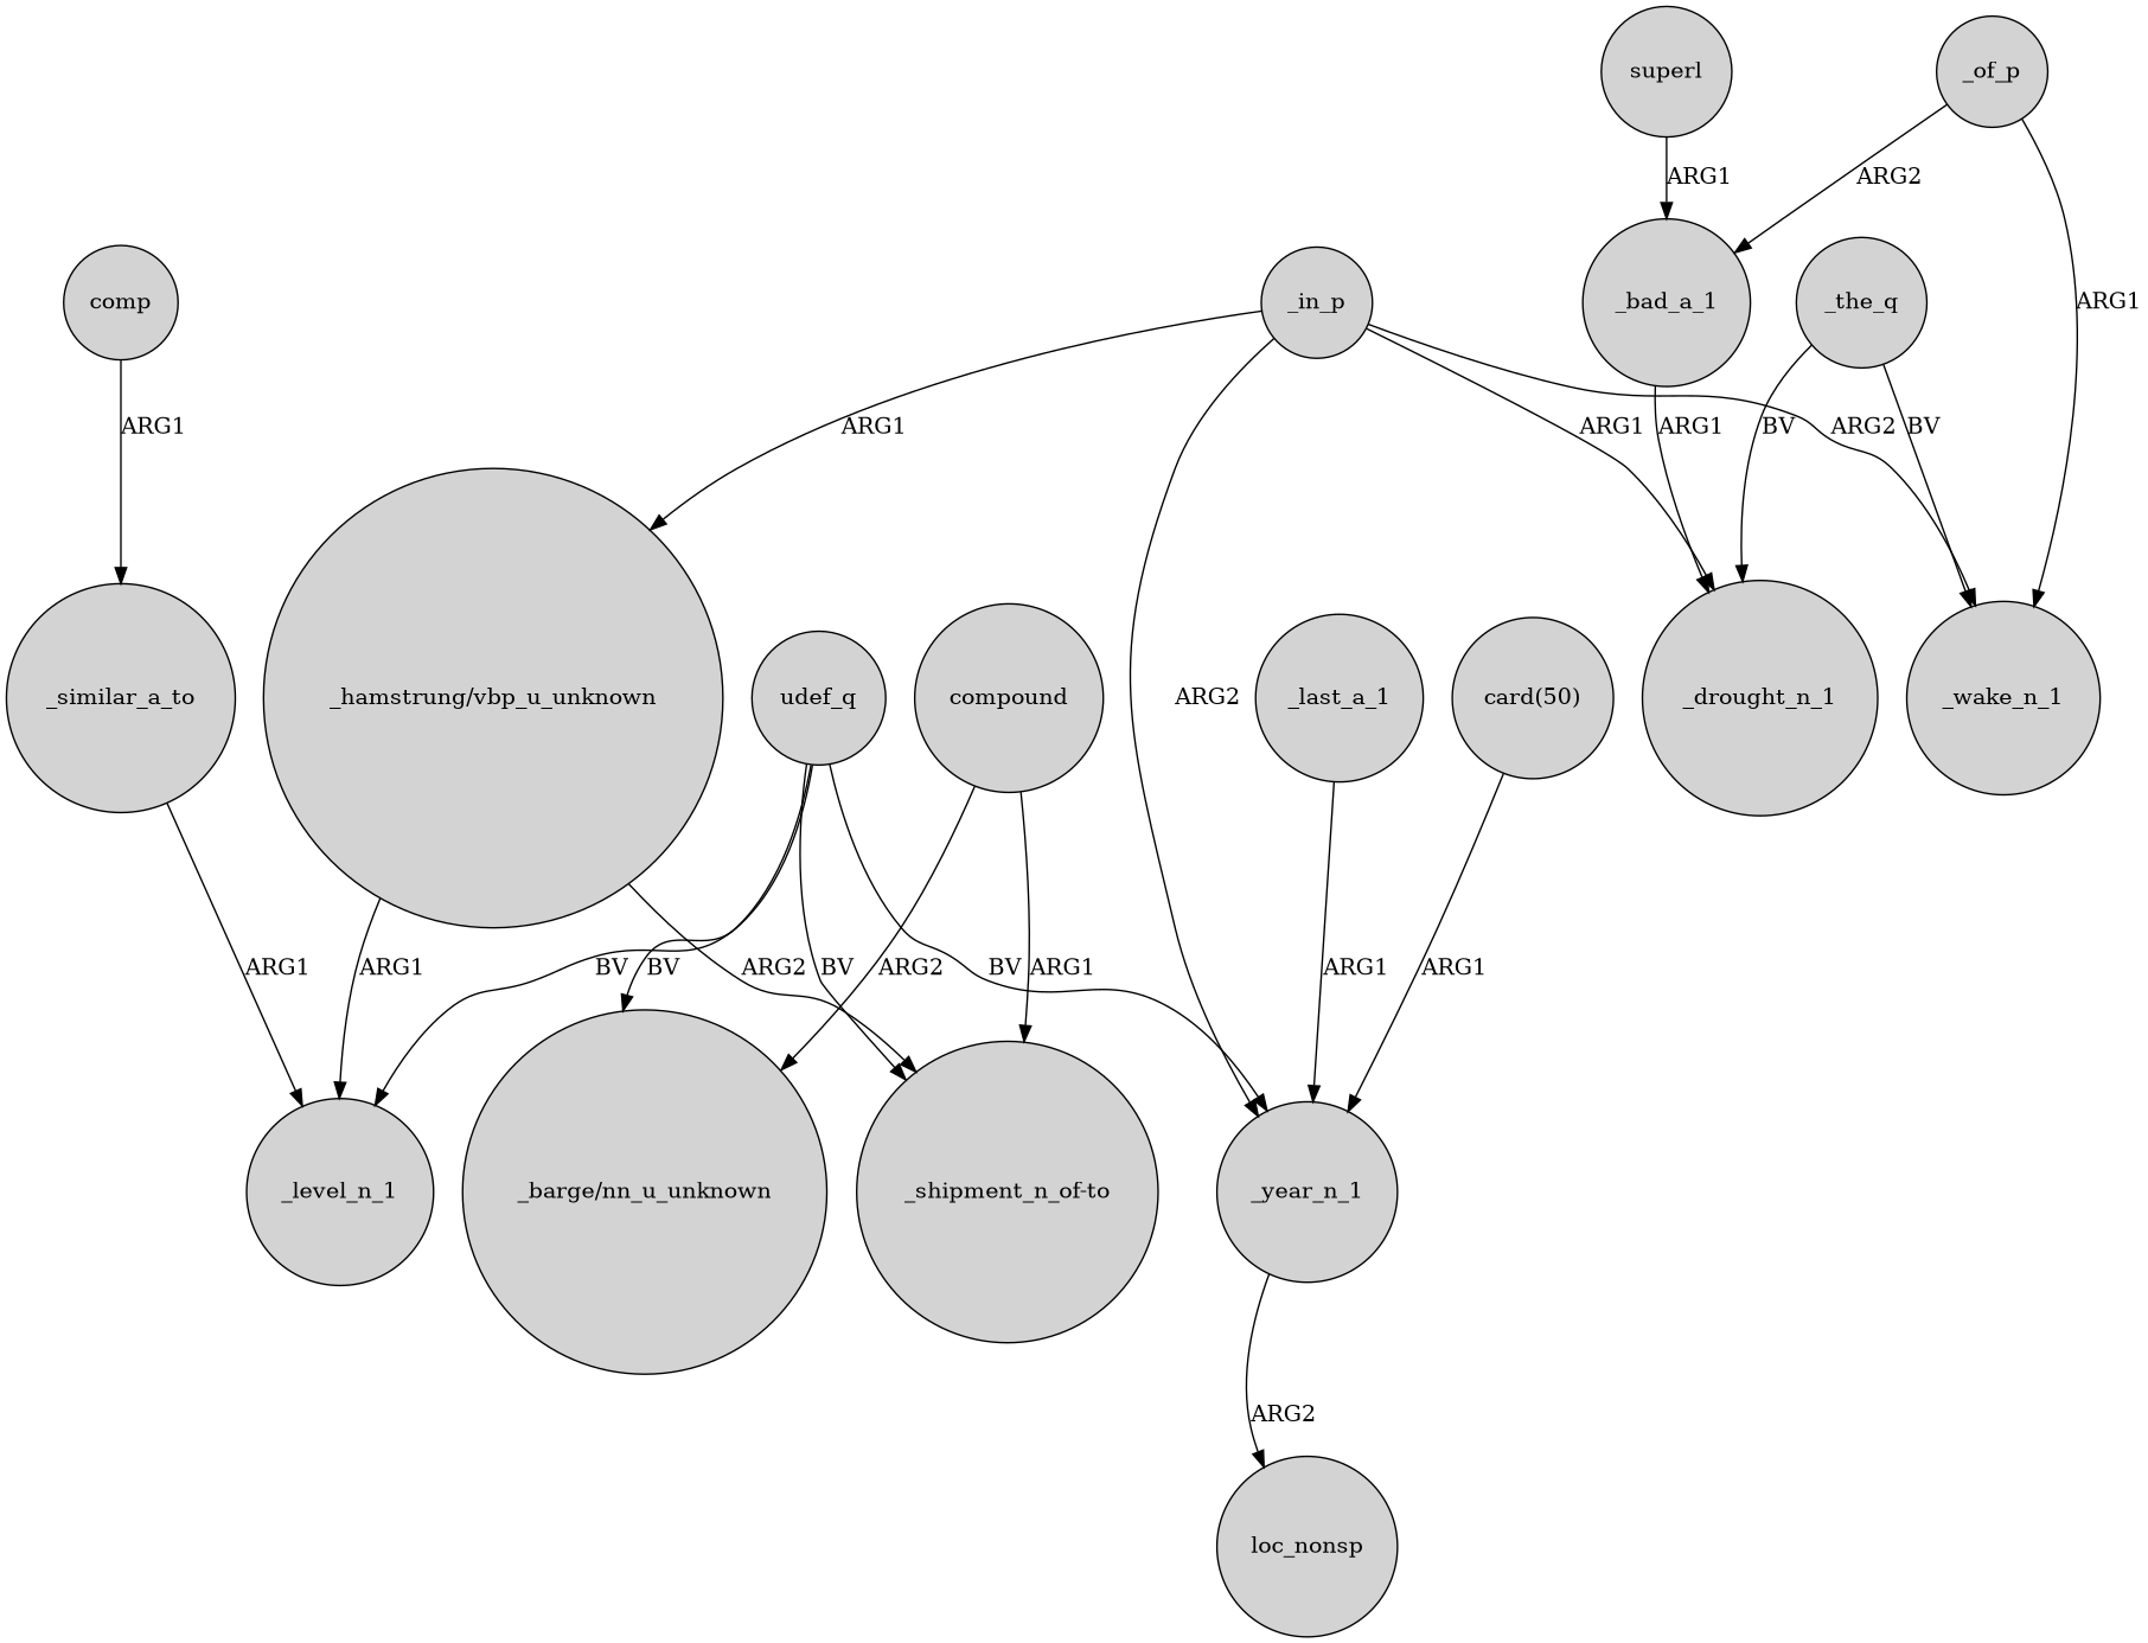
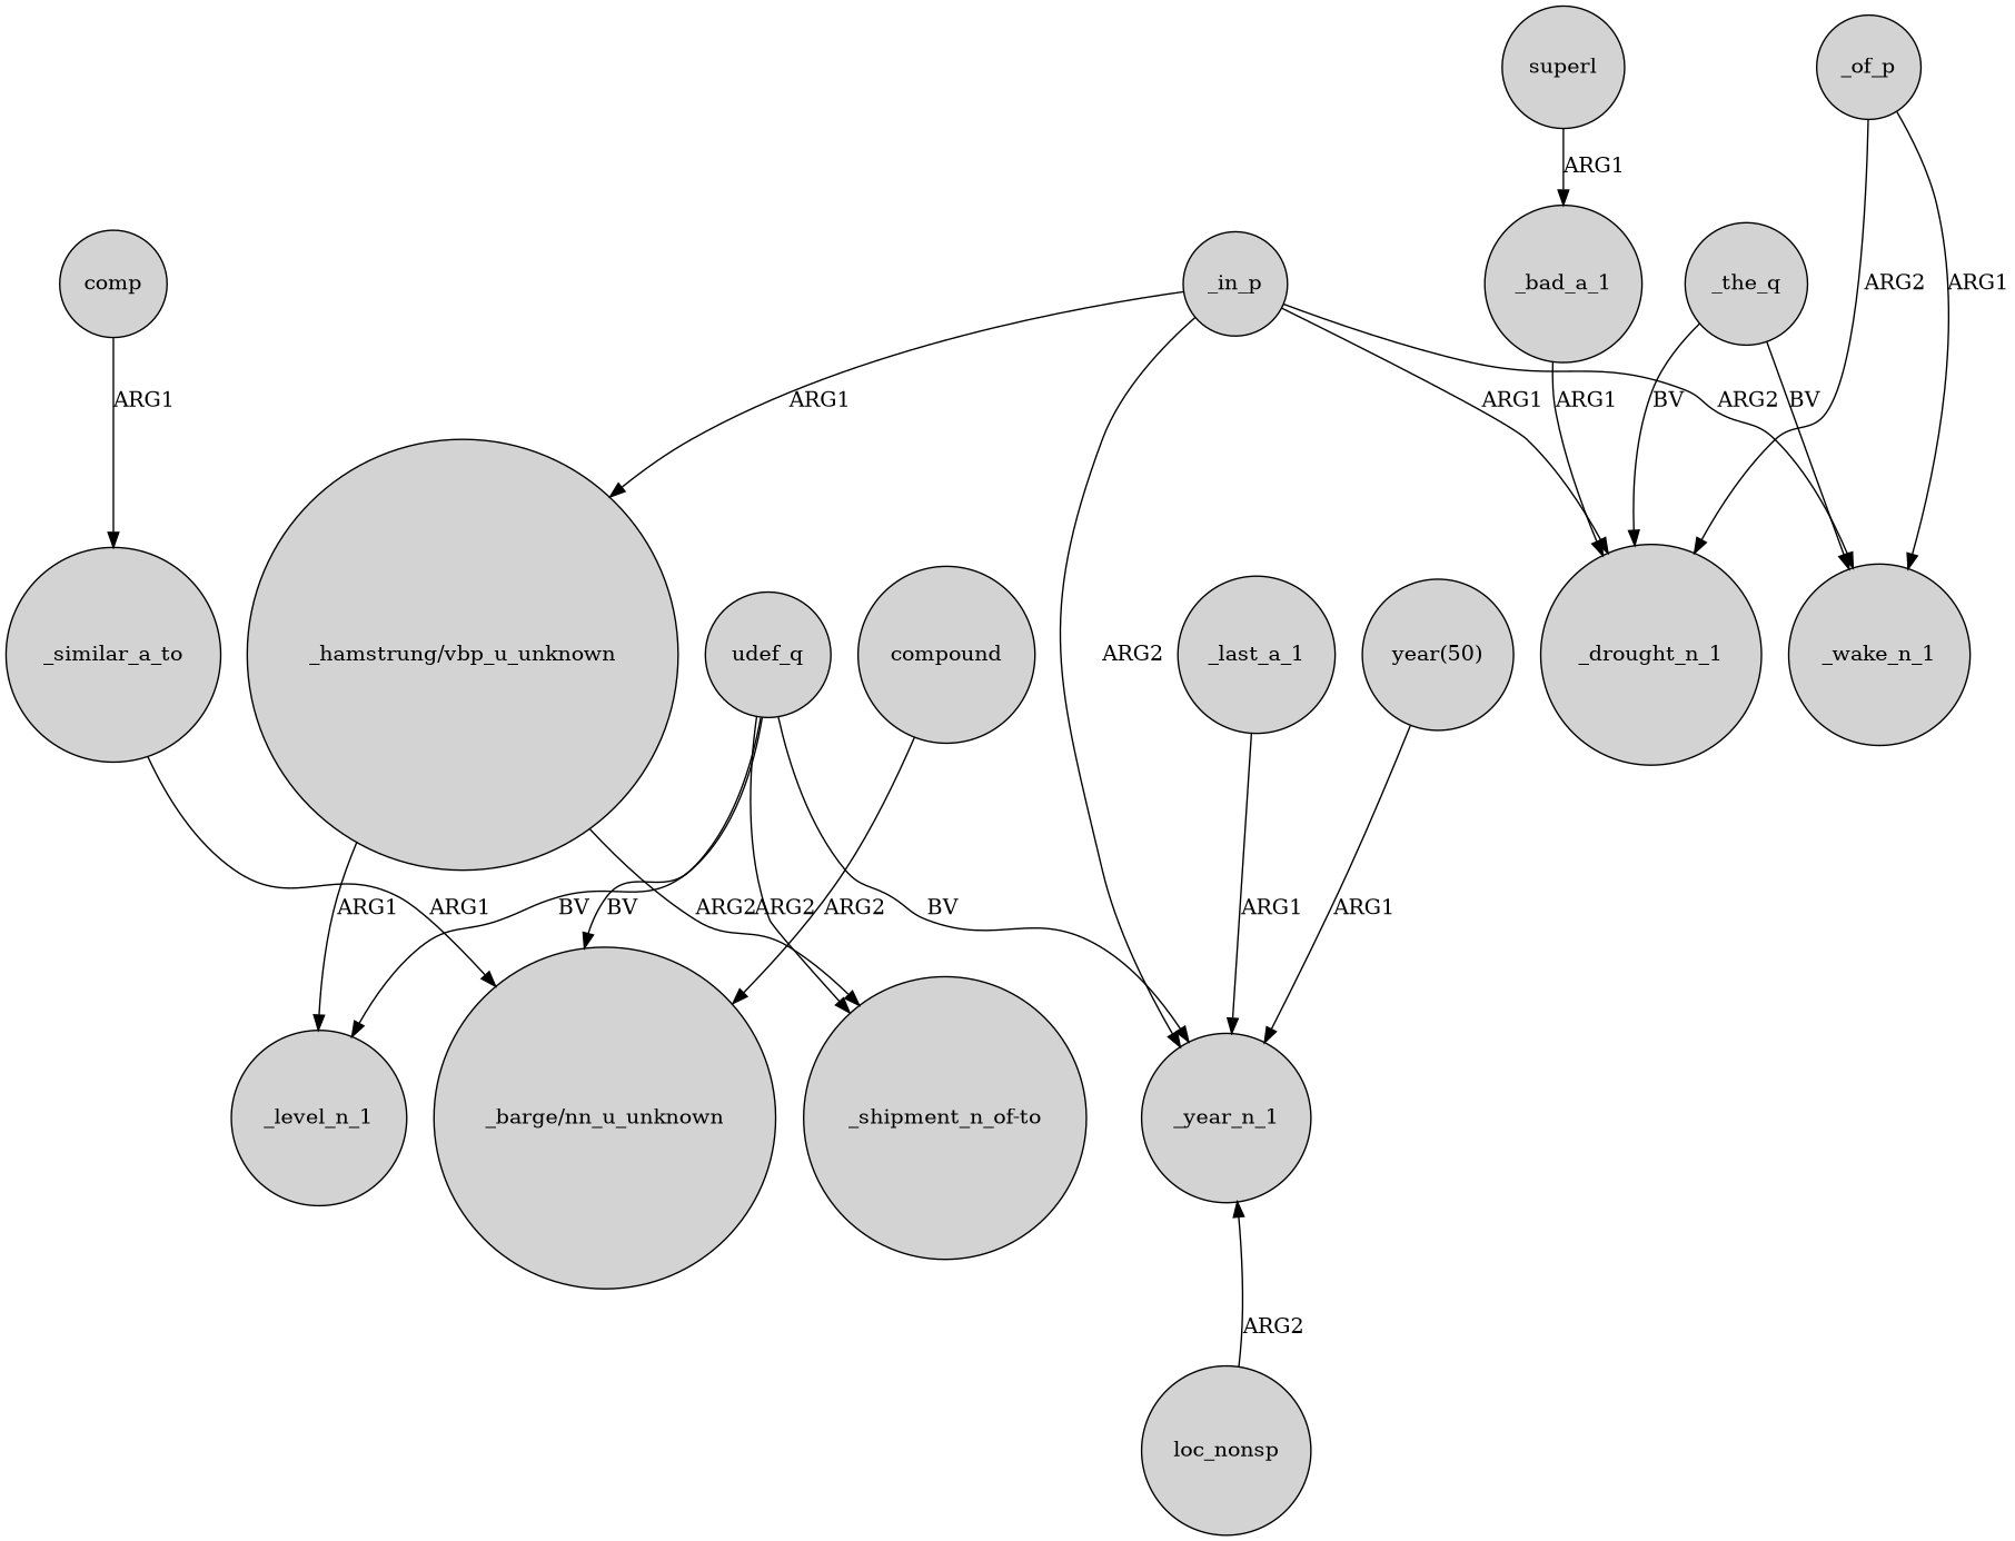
  digraph {
    node [shape=circle style=filled]
    _in_p
    "_hamstrung/vbp_u_unknown"
    _drought_n_1
    _year_n_1
    _wake_n_1
    _level_n_1
    "_shipment_n_of-to"
    comp
    _similar_a_to
    _the_q
    _of_p
    superl
    _bad_a_1
    udef_q
    "_barge/nn_u_unknown"
    compound
    loc_nonsp
    _last_a_1
-   "card(50)"
+   "card(50)" [label="year(50)"]
    _in_p -> "_hamstrung/vbp_u_unknown" [label=ARG1]
    _in_p -> _drought_n_1 [label=ARG1]
    _in_p -> _year_n_1 [label=ARG2]
    _in_p -> _wake_n_1 [label=ARG2]
    "_hamstrung/vbp_u_unknown" -> _level_n_1 [label=ARG1]
    "_hamstrung/vbp_u_unknown" -> "_shipment_n_of-to" [label=ARG2]
    comp -> _similar_a_to [label=ARG1]
-   _similar_a_to -> _level_n_1 [label=ARG1]
+   _similar_a_to -> "_barge/nn_u_unknown" [label=ARG1]
    _the_q -> _drought_n_1 [label=BV]
    _the_q -> _wake_n_1 [label=BV]
-   _of_p -> _bad_a_1 [label=ARG2]
+   _of_p -> _drought_n_1 [label=ARG2]
    _of_p -> _wake_n_1 [label=ARG1]
    superl -> _bad_a_1 [label=ARG1]
    _bad_a_1 -> _drought_n_1 [label=ARG1]
    udef_q -> _year_n_1 [label=BV]
    udef_q -> _level_n_1 [label=BV]
-   udef_q -> "_shipment_n_of-to" [label=BV]
+   udef_q -> "_shipment_n_of-to" [label=ARG2]
    udef_q -> "_barge/nn_u_unknown" [label=BV]
-   compound -> "_shipment_n_of-to" [label=ARG1]
    compound -> "_barge/nn_u_unknown" [label=ARG2]
-   _year_n_1 -> loc_nonsp [label=ARG2]
+   loc_nonsp -> _year_n_1 [label=ARG2]
    _last_a_1 -> _year_n_1 [label=ARG1]
    "card(50)" -> _year_n_1 [label=ARG1]
  }
